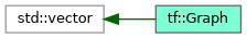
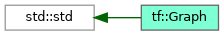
  digraph {
    rankdir=LR
    node [fontname=Helvetica fontsize=10 shape=box style=filled]
-   n1 [color=grey60 fillcolor=white height=0.2 label="std::vector" width=0.4]
+   n1 [color=grey60 fillcolor=white height=0.2 label="std::std" width=0.4]
    n2 [color=grey40 fillcolor=aquamarine height=0.2 label="tf::Graph" width=0.4]
    n1 -> n2 [color=darkgreen dir=back fontname=Helvetica fontsize=10 labelfontname=Helvetica labelfontsize=10 style=solid]
  }
